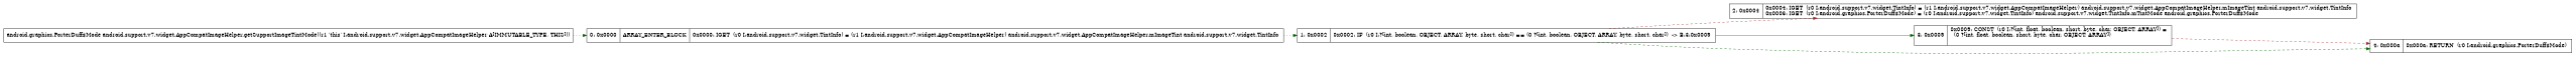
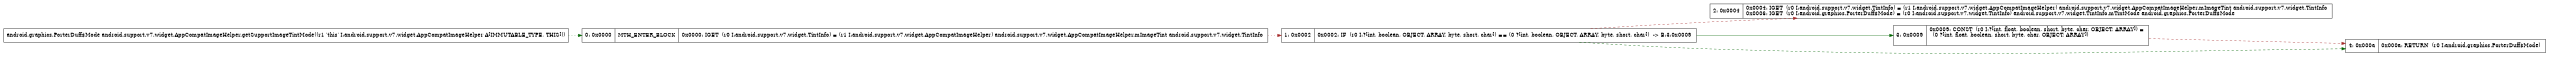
  digraph {
    rankdir=LR
    node [shape=record]
    edge [color=darkgreen style=dashed]
-   n1 [label="{0\:\ 0x0000|ARRAY_ENTER_BLOCK\l|0x0000: IGET  (r0 I:android.support.v7.widget.TintInfo) = (r1 I:android.support.v7.widget.AppCompatImageHelper) android.support.v7.widget.AppCompatImageHelper.mImageTint android.support.v7.widget.TintInfo \l}"]
+   n1 [label="{0\:\ 0x0000|MTH_ENTER_BLOCK\l|0x0000: IGET  (r0 I:android.support.v7.widget.TintInfo) = (r1 I:android.support.v7.widget.AppCompatImageHelper) android.support.v7.widget.AppCompatImageHelper.mImageTint android.support.v7.widget.TintInfo \l}"]
    n2 [label="{1\:\ 0x0002|0x0002: IF  (r0 I:?[int, boolean, OBJECT, ARRAY, byte, short, char]) == (0 ?[int, boolean, OBJECT, ARRAY, byte, short, char])  \-\> B:3:0x0009 \l}"]
    n3 [label="{2\:\ 0x0004|0x0004: IGET  (r0 I:android.support.v7.widget.TintInfo) = (r1 I:android.support.v7.widget.AppCompatImageHelper) android.support.v7.widget.AppCompatImageHelper.mImageTint android.support.v7.widget.TintInfo \l0x0006: IGET  (r0 I:android.graphics.PorterDuff$Mode) = (r0 I:android.support.v7.widget.TintInfo) android.support.v7.widget.TintInfo.mTintMode android.graphics.PorterDuff$Mode \l}"]
    n4 [label="{3\:\ 0x0009|0x0009: CONST  (r0 I:?[int, float, boolean, short, byte, char, OBJECT, ARRAY]) = \l  (0 ?[int, float, boolean, short, byte, char, OBJECT, ARRAY])\l \l}"]
    n5 [label="{4\:\ 0x000a|0x000a: RETURN  (r0 I:android.graphics.PorterDuff$Mode) \l}"]
    n6 [label="{android.graphics.PorterDuff$Mode android.support.v7.widget.AppCompatImageHelper.getSupportImageTintMode((r1 'this' I:android.support.v7.widget.AppCompatImageHelper A[IMMUTABLE_TYPE, THIS])) }"]
-   n1 -> n2 [style=dotted]
+   n1 -> n2 [color=brown style=dotted]
    n2 -> n3 [color=brown]
    n2 -> n4 [style=solid]
    n2 -> n5
    n4 -> n5 [color=brown]
    n6 -> n1 [style=dotted]
  }
